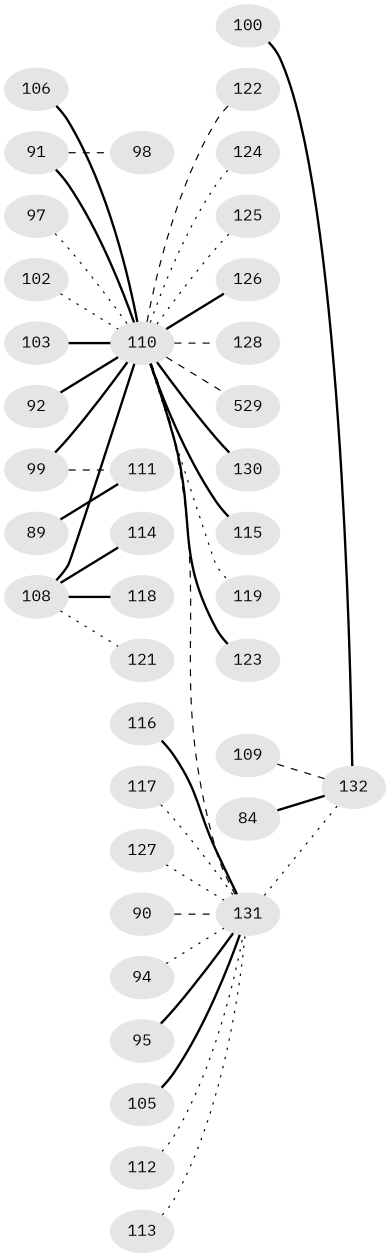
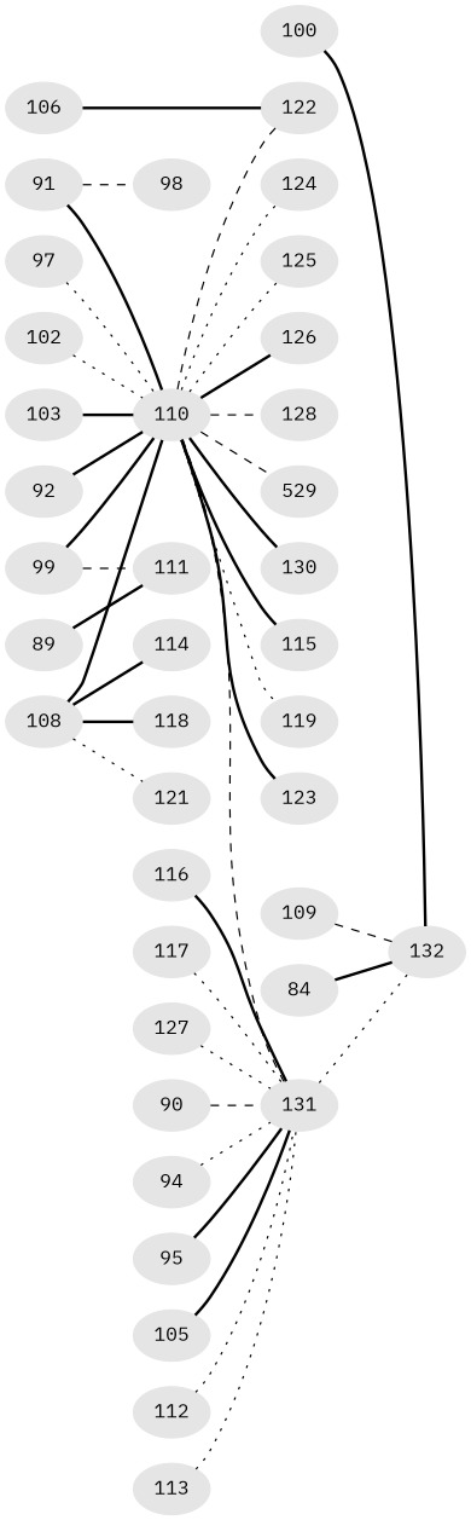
  graph {
    fontname="IBM Plex Mono"
    rankdir=LR
    node [color=gray90 fontname="IBM Plex Mono" style=filled]
    edge [fontname="IBM Plex Mono" style=bold]
    132 [super="+17+60+120+44+69+82"]
    84
    110 [super="+46+81+56+93+31+47+51+101+107+59+68+65+71+76+96+75+77+87+78+79+83"]
    131 [super="+58+104+80+88+61+73+85+86"]
    115
    119
    122
    123
    124
    125
    126
    128
    n13 [label=529]
    130 [super="+48"]
    89
    111
    90
    91
    98
    92
    94
    95
    97
    99 [super="+32+62+66"]
    100
    102
    103
    105
    106
    108 [super="+43+72+63"]
    114
    118
    121
    109
    112
    113
    116
    117
    127
    84 -- 132
    110 -- 131 [style=dashed]
    110 -- 115
    110 -- 119 [style=dotted]
    110 -- 122 [style=dashed]
    110 -- 123
    110 -- 124 [style=dotted]
    110 -- 125 [style=dotted]
    110 -- 126
    110 -- 128 [style=dashed]
    110 -- n13 [style=dashed]
    110 -- 130
    131 -- 132 [style=dotted]
    89 -- 111
    90 -- 131 [style=dashed]
    91 -- 110
    91 -- 98 [style=dashed]
    92 -- 110
    94 -- 131 [style=dotted]
    95 -- 131
    97 -- 110 [style=dotted]
    99 -- 110
    99 -- 111 [style=dashed]
    100 -- 132
    102 -- 110 [style=dotted]
    103 -- 110
    105 -- 131
-   106 -- 110
+   106 -- 122
    108 -- 110
    108 -- 114
    108 -- 118
    108 -- 121 [style=dotted]
    109 -- 132 [style=dashed]
    112 -- 131 [style=dotted]
    113 -- 131 [style=dotted]
    116 -- 131
    117 -- 131 [style=dotted]
    127 -- 131 [style=dotted]
  }
